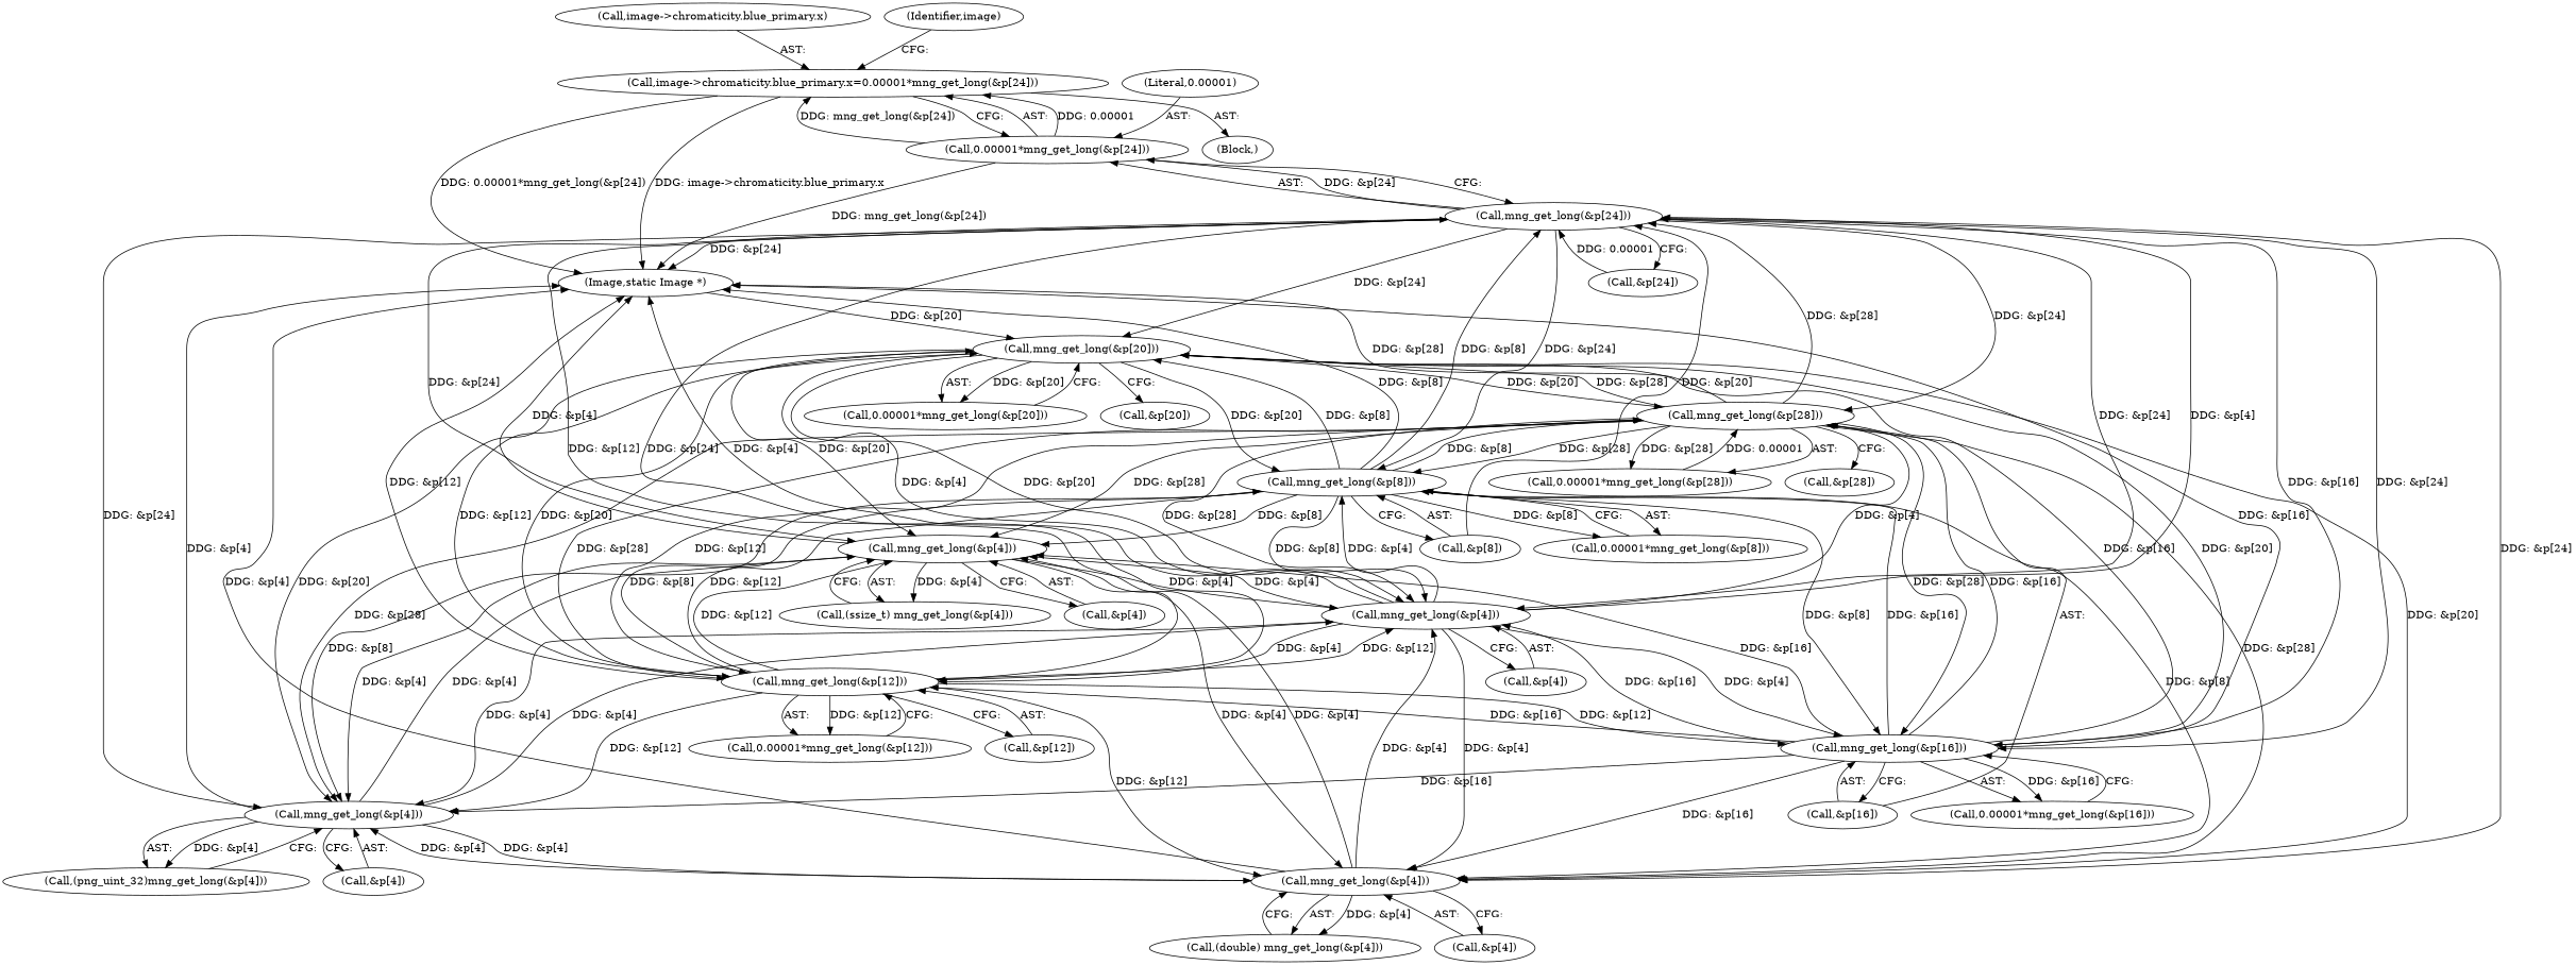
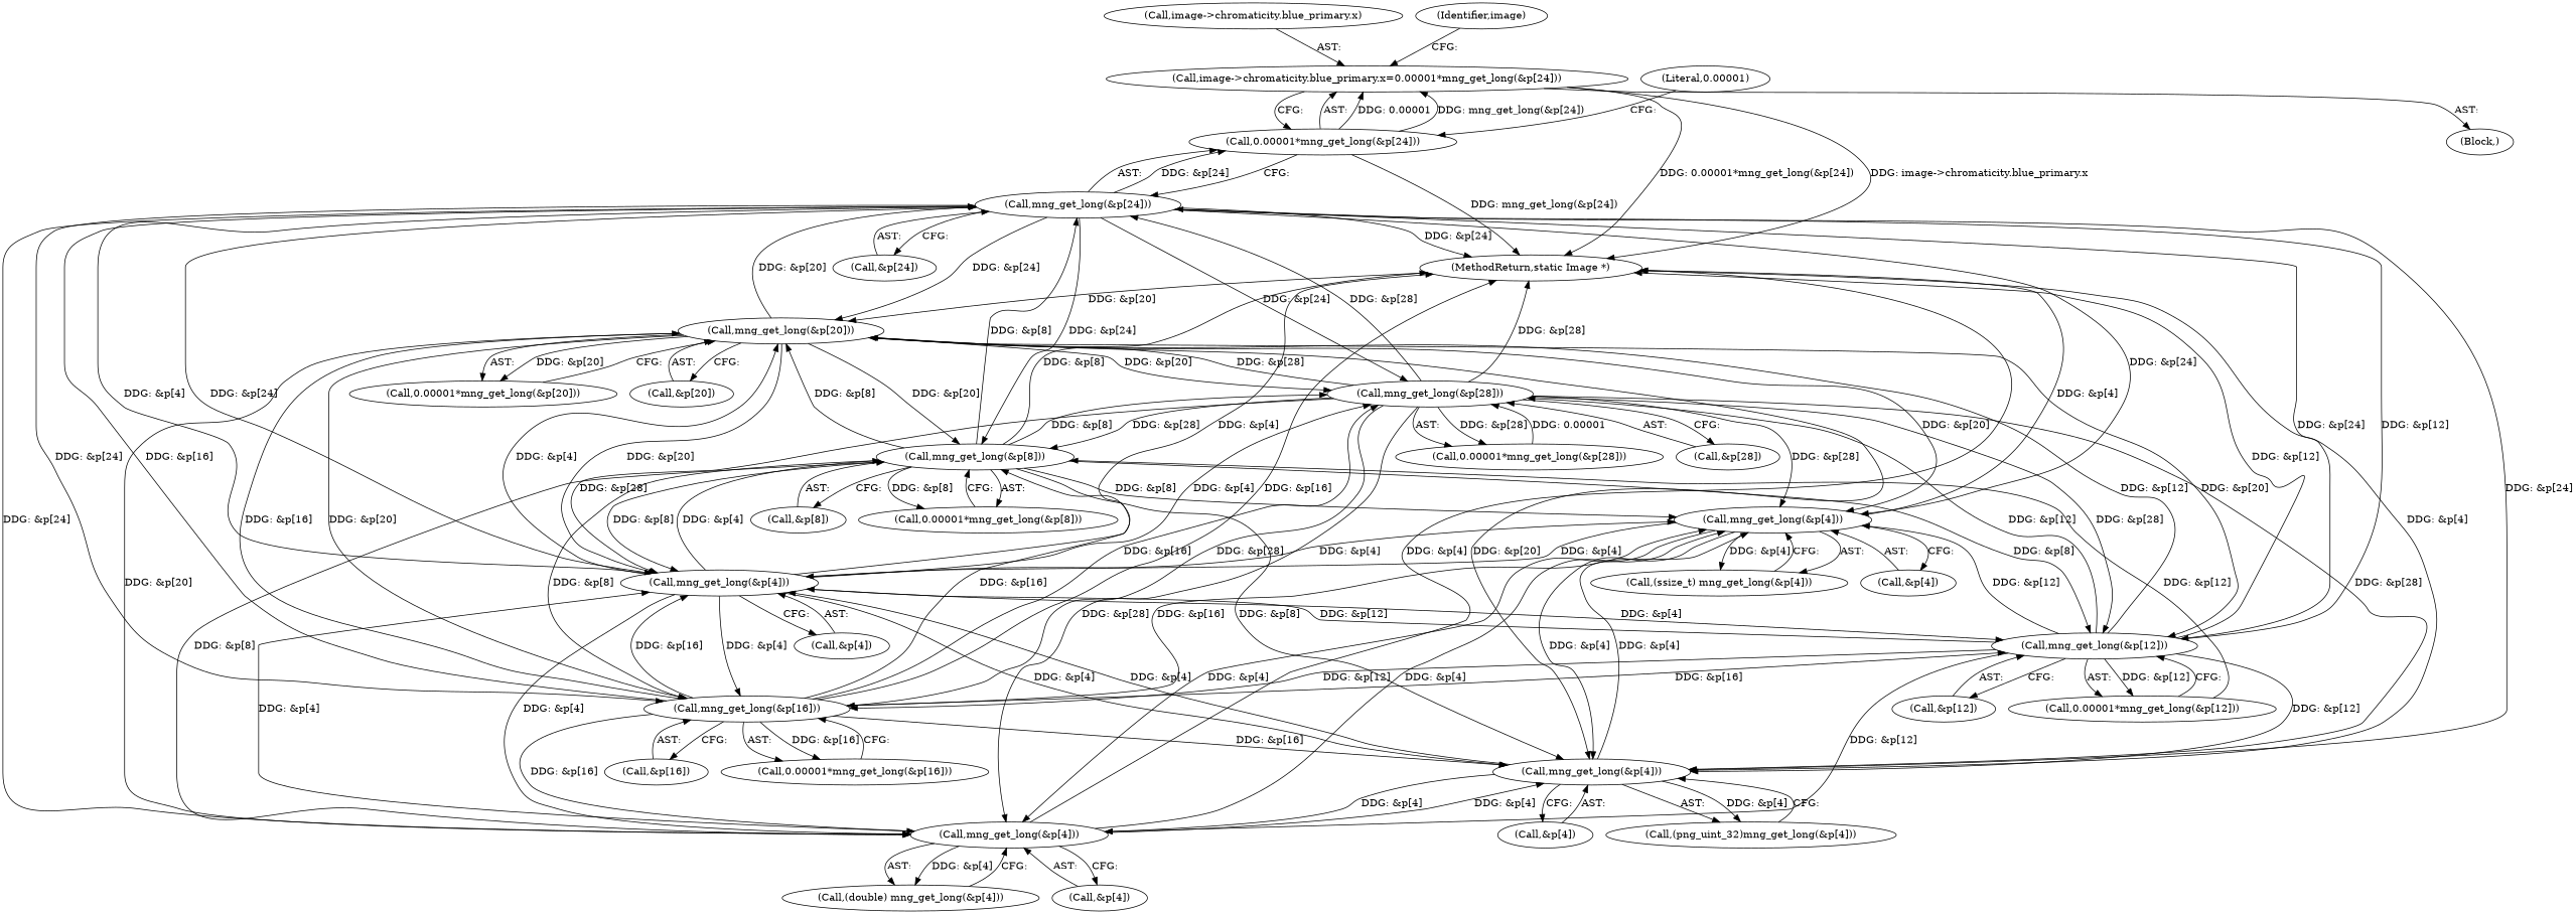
  digraph {
    n1 [label="(Call,image->chromaticity.blue_primary.x=0.00001*mng_get_long(&p[24]))"]
    n2 [label="(Call,0.00001*mng_get_long(&p[24]))"]
-   n3 [label="(Image,static Image *)"]
+   n3 [label="(MethodReturn,static Image *)"]
    n4 [label="(Block,)"]
    n5 [label="(Call,mng_get_long(&p[24]))"]
    n6 [label="(Call,mng_get_long(&p[20]))"]
    n7 [label="(Call,mng_get_long(&p[28]))"]
    n8 [label="(Call,mng_get_long(&p[16]))"]
    n9 [label="(Call,mng_get_long(&p[12]))"]
    n10 [label="(Call,mng_get_long(&p[4]))"]
    n11 [label="(Call,mng_get_long(&p[4]))"]
    n12 [label="(Call,mng_get_long(&p[4]))"]
    n13 [label="(Call,mng_get_long(&p[4]))"]
    n14 [label="(Call,mng_get_long(&p[8]))"]
    n15 [label="(Call,&p[24])"]
    n16 [label="(Call,0.00001*mng_get_long(&p[28]))"]
    n17 [label="(Call,&p[28])"]
    n18 [label="(Call,&p[16])"]
    n19 [label="(Call,0.00001*mng_get_long(&p[16]))"]
    n20 [label="(Call,&p[12])"]
    n21 [label="(Call,0.00001*mng_get_long(&p[12]))"]
    n22 [label="(Call,0.00001*mng_get_long(&p[20]))"]
    n23 [label="(Call,&p[20])"]
    n24 [label="(Call,&p[4])"]
    n25 [label="(Call,(double) mng_get_long(&p[4]))"]
    n26 [label="(Call,&p[4])"]
    n27 [label="(Call,&p[4])"]
    n28 [label="(Call,(png_uint_32)mng_get_long(&p[4]))"]
    n29 [label="(Call,(ssize_t) mng_get_long(&p[4]))"]
    n30 [label="(Call,&p[4])"]
    n31 [label="(Call,&p[8])"]
    n32 [label="(Call,0.00001*mng_get_long(&p[8]))"]
    n33 [label="(Literal,0.00001)"]
    n34 [label="(Call,image->chromaticity.blue_primary.x)"]
    n35 [label="(Identifier,image)"]
    n1 -> n2 [label="CFG: "]
    n1 -> n3 [label="DDG: image->chromaticity.blue_primary.x"]
    n1 -> n3 [label="DDG: 0.00001*mng_get_long(&p[24])"]
    n1 -> n4 [label="AST: "]
    n2 -> n1 [label="AST: "]
    n2 -> n1 [label="DDG: 0.00001"]
    n2 -> n1 [label="DDG: mng_get_long(&p[24])"]
    n2 -> n3 [label="DDG: mng_get_long(&p[24])"]
    n2 -> n5 [label="CFG: "]
    n3 -> n6 [label="DDG: &p[20]"]
    n5 -> n2 [label="AST: "]
    n5 -> n2 [label="DDG: &p[24]"]
    n5 -> n3 [label="DDG: &p[24]"]
    n5 -> n6 [label="DDG: &p[24]"]
    n5 -> n7 [label="DDG: &p[24]"]
    n5 -> n8 [label="DDG: &p[24]"]
    n5 -> n9 [label="DDG: &p[24]"]
    n5 -> n10 [label="DDG: &p[24]"]
    n5 -> n11 [label="DDG: &p[24]"]
    n5 -> n12 [label="DDG: &p[24]"]
    n5 -> n13 [label="DDG: &p[24]"]
    n5 -> n14 [label="DDG: &p[24]"]
    n5 -> n15 [label="CFG: "]
-   n31 -> n5 [label="DDG: &p[20]"]
+   n6 -> n5 [label="DDG: &p[20]"]
    n6 -> n7 [label="DDG: &p[20]"]
    n6 -> n8 [label="DDG: &p[20]"]
    n6 -> n9 [label="DDG: &p[20]"]
    n6 -> n10 [label="DDG: &p[20]"]
    n6 -> n11 [label="DDG: &p[20]"]
    n6 -> n12 [label="DDG: &p[20]"]
    n6 -> n13 [label="DDG: &p[20]"]
    n6 -> n14 [label="DDG: &p[20]"]
    n6 -> n22 [label="AST: "]
    n6 -> n22 [label="DDG: &p[20]"]
    n6 -> n23 [label="CFG: "]
    n7 -> n3 [label="DDG: &p[28]"]
    n7 -> n5 [label="DDG: &p[28]"]
    n7 -> n6 [label="DDG: &p[28]"]
    n7 -> n8 [label="DDG: &p[28]"]
    n7 -> n9 [label="DDG: &p[28]"]
    n7 -> n10 [label="DDG: &p[28]"]
    n7 -> n11 [label="DDG: &p[28]"]
    n7 -> n12 [label="DDG: &p[28]"]
    n7 -> n13 [label="DDG: &p[28]"]
    n7 -> n14 [label="DDG: &p[28]"]
    n7 -> n16 [label="AST: "]
    n7 -> n16 [label="DDG: &p[28]"]
    n7 -> n17 [label="CFG: "]
    n8 -> n3 [label="DDG: &p[16]"]
    n8 -> n5 [label="DDG: &p[16]"]
    n8 -> n6 [label="DDG: &p[16]"]
    n8 -> n7 [label="DDG: &p[16]"]
    n8 -> n9 [label="DDG: &p[16]"]
    n8 -> n10 [label="DDG: &p[16]"]
    n8 -> n11 [label="DDG: &p[16]"]
    n8 -> n12 [label="DDG: &p[16]"]
    n8 -> n13 [label="DDG: &p[16]"]
    n8 -> n14 [label="DDG: &p[16]"]
    n8 -> n18 [label="CFG: "]
    n8 -> n19 [label="AST: "]
    n8 -> n19 [label="DDG: &p[16]"]
    n9 -> n3 [label="DDG: &p[12]"]
    n9 -> n5 [label="DDG: &p[12]"]
    n9 -> n6 [label="DDG: &p[12]"]
    n9 -> n7 [label="DDG: &p[12]"]
    n9 -> n8 [label="DDG: &p[12]"]
    n9 -> n10 [label="DDG: &p[12]"]
    n9 -> n11 [label="DDG: &p[12]"]
    n9 -> n12 [label="DDG: &p[12]"]
    n9 -> n13 [label="DDG: &p[12]"]
-   n9 -> n14 [label="DDG: &p[12]"]
+   n21 -> n14 [label="DDG: &p[12]"]
    n9 -> n20 [label="CFG: "]
    n9 -> n21 [label="AST: "]
    n9 -> n21 [label="DDG: &p[12]"]
    n10 -> n3 [label="DDG: &p[4]"]
    n10 -> n5 [label="DDG: &p[4]"]
    n10 -> n6 [label="DDG: &p[4]"]
    n10 -> n7 [label="DDG: &p[4]"]
    n10 -> n8 [label="DDG: &p[4]"]
    n10 -> n9 [label="DDG: &p[4]"]
    n10 -> n11 [label="DDG: &p[4]"]
    n10 -> n12 [label="DDG: &p[4]"]
    n10 -> n13 [label="DDG: &p[4]"]
    n10 -> n14 [label="DDG: &p[4]"]
    n10 -> n24 [label="CFG: "]
    n11 -> n3 [label="DDG: &p[4]"]
    n11 -> n10 [label="DDG: &p[4]"]
    n11 -> n12 [label="DDG: &p[4]"]
    n11 -> n13 [label="DDG: &p[4]"]
    n11 -> n25 [label="AST: "]
    n11 -> n25 [label="DDG: &p[4]"]
    n11 -> n26 [label="CFG: "]
    n12 -> n3 [label="DDG: &p[4]"]
    n12 -> n10 [label="DDG: &p[4]"]
    n12 -> n11 [label="DDG: &p[4]"]
    n12 -> n13 [label="DDG: &p[4]"]
    n12 -> n27 [label="CFG: "]
    n12 -> n28 [label="AST: "]
    n12 -> n28 [label="DDG: &p[4]"]
    n13 -> n3 [label="DDG: &p[4]"]
    n13 -> n10 [label="DDG: &p[4]"]
    n13 -> n11 [label="DDG: &p[4]"]
    n13 -> n12 [label="DDG: &p[4]"]
    n13 -> n29 [label="AST: "]
    n13 -> n29 [label="DDG: &p[4]"]
    n13 -> n30 [label="CFG: "]
    n14 -> n3 [label="DDG: &p[8]"]
    n14 -> n5 [label="DDG: &p[8]"]
    n14 -> n6 [label="DDG: &p[8]"]
    n14 -> n7 [label="DDG: &p[8]"]
    n14 -> n8 [label="DDG: &p[8]"]
    n14 -> n9 [label="DDG: &p[8]"]
    n14 -> n10 [label="DDG: &p[8]"]
    n14 -> n11 [label="DDG: &p[8]"]
    n14 -> n12 [label="DDG: &p[8]"]
    n14 -> n13 [label="DDG: &p[8]"]
    n14 -> n31 [label="CFG: "]
    n14 -> n32 [label="AST: "]
    n14 -> n32 [label="DDG: &p[8]"]
-   n15 -> n5 [label="DDG: 0.00001"]
+   n15 -> n5 [label="AST: "]
    n16 -> n7 [label="DDG: 0.00001"]
-   n18 -> n7 [label="AST: "]
+   n17 -> n7 [label="AST: "]
    n18 -> n8 [label="AST: "]
    n19 -> n8 [label="CFG: "]
    n20 -> n9 [label="AST: "]
    n21 -> n9 [label="CFG: "]
    n22 -> n6 [label="CFG: "]
+   n23 -> n6 [label="AST: "]
    n24 -> n10 [label="AST: "]
    n25 -> n11 [label="CFG: "]
    n26 -> n11 [label="AST: "]
    n27 -> n12 [label="AST: "]
    n28 -> n12 [label="CFG: "]
    n29 -> n13 [label="CFG: "]
    n30 -> n13 [label="AST: "]
    n31 -> n14 [label="AST: "]
    n32 -> n14 [label="CFG: "]
-   n33 -> n2 [label="AST: "]
+   n33 -> n2 [label="CFG: "]
    n34 -> n1 [label="AST: "]
    n35 -> n1 [label="CFG: "]
  }
